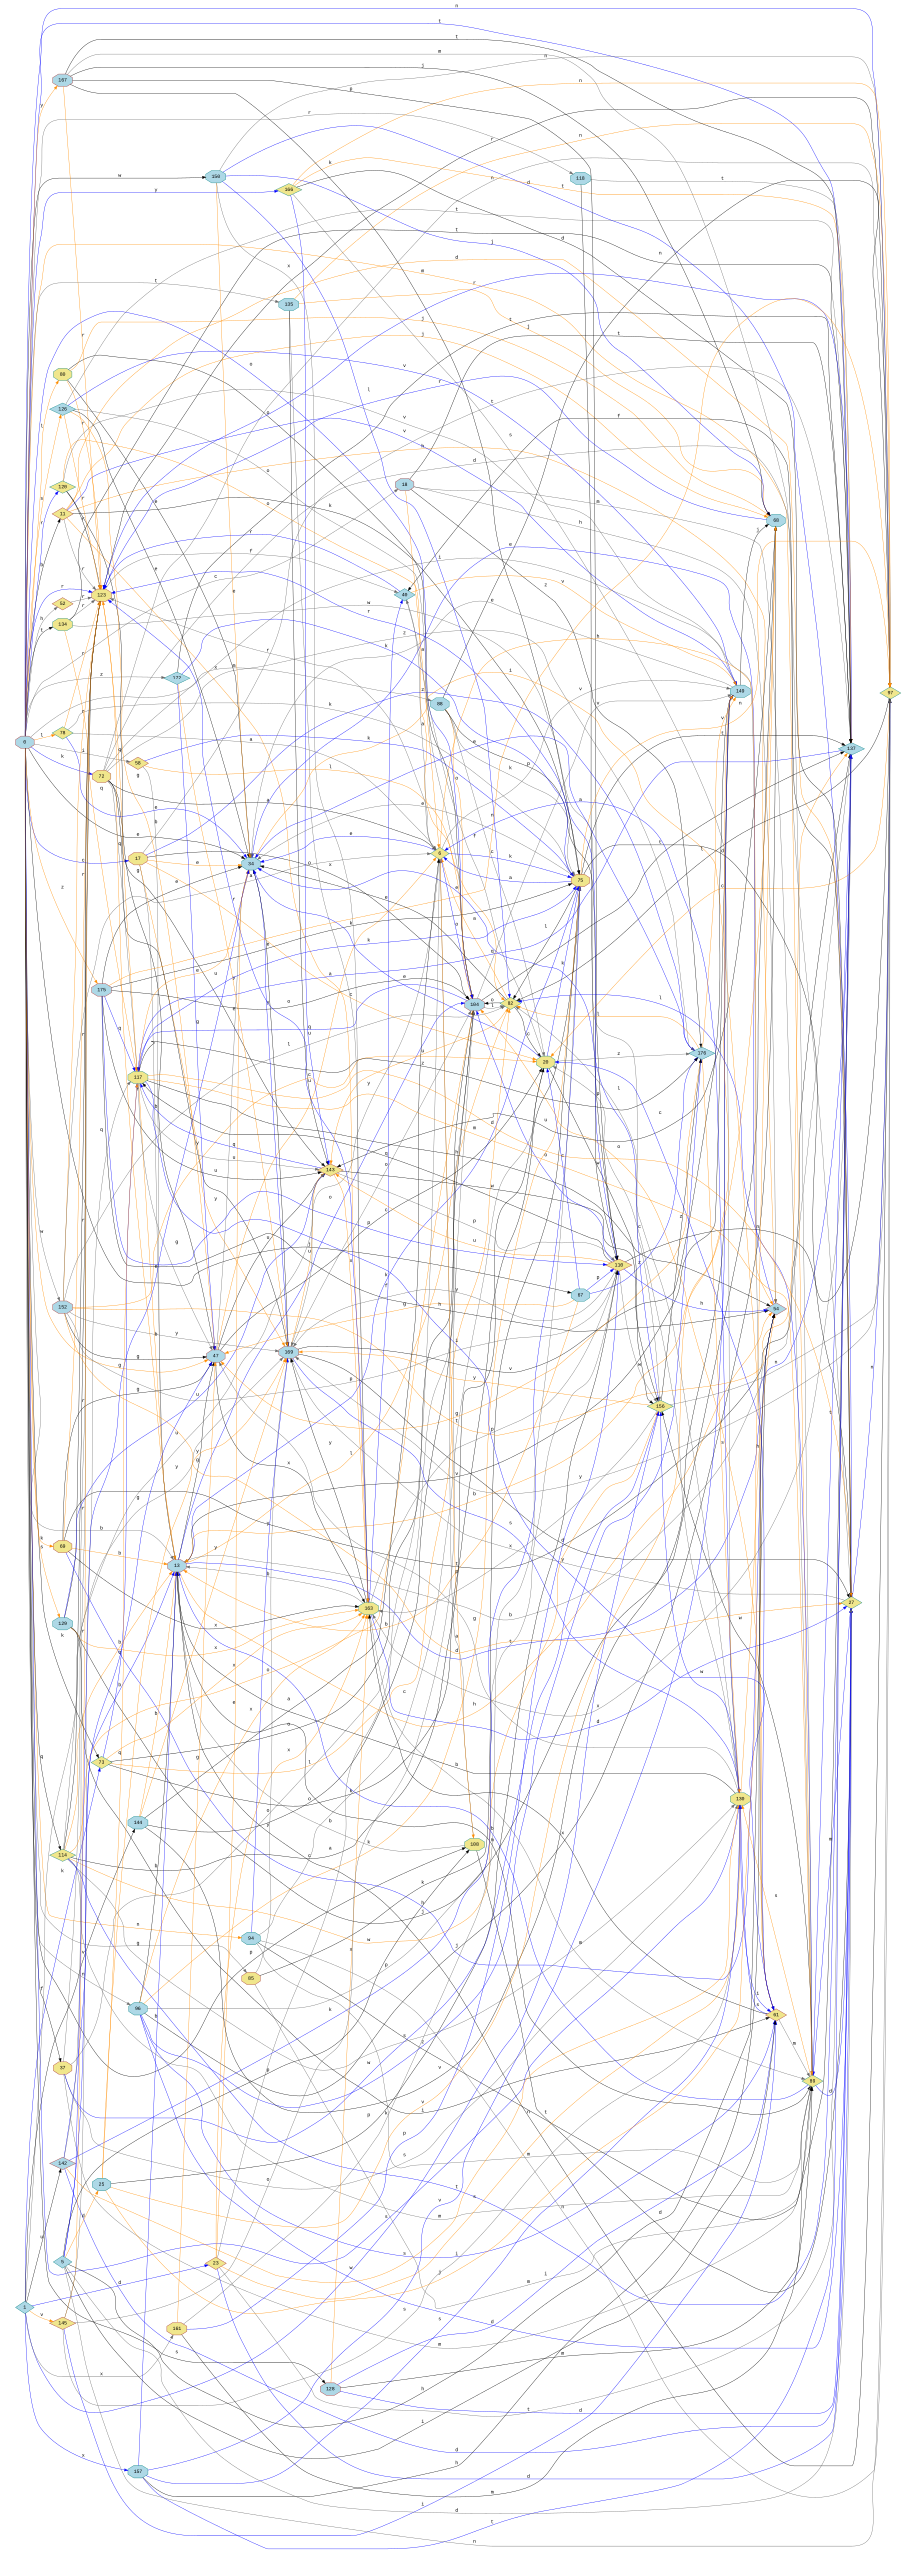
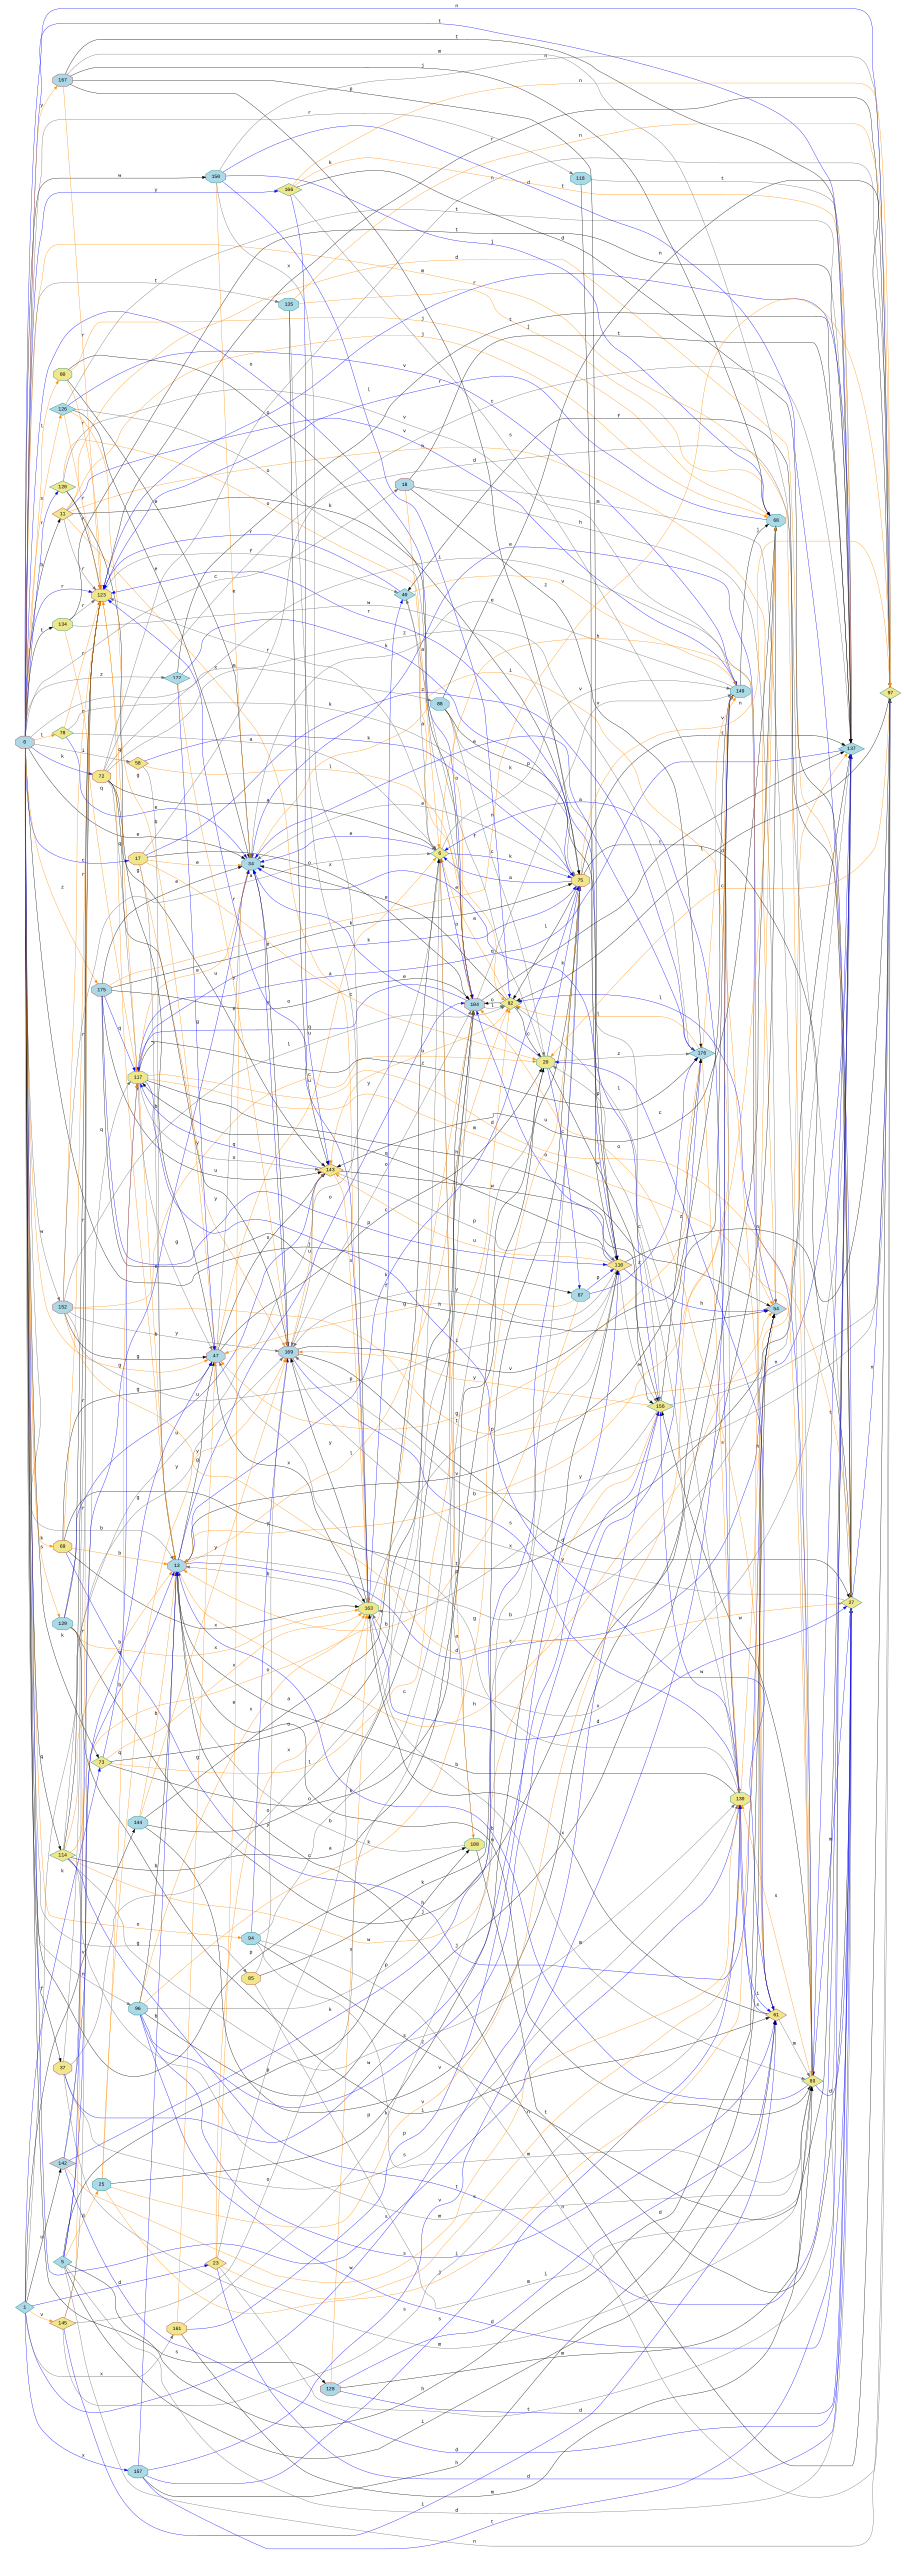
  strict digraph {
    fontname="Liberation Mono"
    rankdir=LR
    node [color=teal fillcolor=khaki fontname="Liberation Mono" shape=octagon style=filled]
    edge [color=black fontname="Liberation Mono"]
    0 [color=brown fillcolor=lightblue]
    11 [color=brown shape=diamond]
    13 [color=brown fillcolor=lightblue]
    17 [color=brown]
    18 [color=brown fillcolor=lightblue]
    34 [fillcolor=lightblue]
    37 [color=brown]
    n8 [color=brown label=85]
    47 [color=brown fillcolor=lightblue]
-   52 [color=brown shape=diamond]
    58 [color=brown shape=diamond]
    67 [fillcolor=lightblue]
    69 [color=brown]
    72 [color=brown]
    73 [shape=diamond]
    78 [shape=diamond]
    80
    88 [fillcolor=lightblue]
    89 [shape=diamond]
    94 [fillcolor=lightblue]
    96 [fillcolor=lightblue]
    97 [shape=diamond]
    104 [color=brown fillcolor=lightblue]
    108
    114 [shape=diamond]
    118 [fillcolor=lightblue]
    120 [shape=diamond]
    123 [color=brown]
    126 [fillcolor=lightblue shape=diamond]
    128 [color=brown fillcolor=lightblue]
    129 [fillcolor=lightblue]
    130
    134
    135 [fillcolor=lightblue]
    137 [fillcolor=lightblue shape=diamond]
    150 [fillcolor=lightblue]
    152 [color=brown fillcolor=lightblue]
    166 [shape=diamond]
    167 [color=brown fillcolor=lightblue]
    172 [fillcolor=lightblue shape=diamond]
    175 [color=brown fillcolor=lightblue]
    27 [shape=diamond]
    54 [color=brown fillcolor=lightblue shape=diamond]
    75 [color=brown]
    149 [fillcolor=lightblue]
    68 [fillcolor=lightblue]
    163
    82 [shape=diamond]
    169 [color=brown fillcolor=lightblue]
    20
    176 [fillcolor=lightblue shape=diamond]
    6 [shape=diamond]
    61 [color=brown shape=diamond]
    156 [shape=diamond]
    143 [color=brown shape=diamond]
    110 [color=brown shape=diamond]
    117
    40 [fillcolor=lightblue shape=diamond]
    1 [fillcolor=lightblue shape=diamond]
    23 [color=brown shape=diamond]
    142 [color=brown fillcolor=lightblue shape=diamond]
    144 [fillcolor=lightblue]
    145 [color=brown shape=diamond]
    157 [fillcolor=lightblue]
    161 [color=brown]
    5 [fillcolor=lightblue shape=diamond]
    25 [fillcolor=lightblue]
    0 -> 11 [label=b]
    0 -> 13 [color=gray40 label=b]
    0 -> 17 [color=blue label=c]
    0 -> 18 [color=gray40 label=c]
    0 -> 34 [label=e]
    0 -> 37 [label=f]
    0 -> n8 [color=gray40 label=g]
    0 -> 47 [color=darkorange label=g]
-   0 -> 52 [color=gray40 label=h]
    0 -> 58 [color=gray40 label=i]
    0 -> 67 [label=j]
    0 -> 69 [color=darkorange label=k]
    0 -> 72 [color=blue label=k]
    0 -> 73 [label=k]
    0 -> 78 [color=darkorange label=l]
    0 -> 80 [color=darkorange label=l]
    0 -> 88 [color=gray40 label=m]
    0 -> 89 [color=darkorange label=m]
    0 -> 94 [color=darkorange label=n]
    0 -> 96 [color=gray40 label=n]
    0 -> 97 [color=blue label=n]
    0 -> 104 [color=blue label=o]
    0 -> 108 [label=p]
    0 -> 114 [label=q]
    0 -> 118 [color=gray40 label=r]
    0 -> 120 [color=blue label=r]
    0 -> 123 [color=blue label=r]
    0 -> 126 [color=darkorange label=s]
    0 -> 128 [label=s]
    0 -> 129 [color=darkorange label=s]
    0 -> 130 [color=blue label=s]
    0 -> 134 [label=t]
    0 -> 135 [color=gray40 label=t]
    0 -> 137 [color=blue label=t]
    0 -> 150 [label=w]
    0 -> 152 [color=gray40 label=w]
    0 -> 166 [color=blue label=y]
    0 -> 167 [color=darkorange label=y]
    0 -> 172 [color=gray40 label=z]
    0 -> 175 [color=darkorange label=z]
    11 -> 123 [color=gray40 label=r]
    11 -> 27 [color=darkorange label=d]
    11 -> 54 [color=darkorange label=h]
    11 -> 75 [label=k]
    11 -> 149 [color=blue label=v]
    11 -> 68 [color=darkorange label=j]
    11 -> 163 [color=darkorange label=x]
    13 -> 47 [label=g]
    13 -> 89 [label=m]
    13 -> 97 [label=n]
    13 -> 104 [color=blue label=o]
    13 -> 123 [color=darkorange label=r]
    13 -> 137 [color=blue label=t]
    13 -> 54 [color=darkorange label=h]
    13 -> 75 [color=blue label=k]
    13 -> 149 [label=v]
    13 -> 82 [color=darkorange label=l]
    17 -> 13 [color=gray40 label=b]
    17 -> 34 [color=darkorange label=e]
    17 -> 104 [label=o]
    17 -> 137 [color=gray40 label=t]
    17 -> 169 [color=darkorange label=y]
    17 -> 20 [color=darkorange label=c]
    17 -> 176 [color=blue label=z]
    18 -> 89 [color=gray40 label=m]
    18 -> 137 [label=t]
    18 -> 54 [color=gray40 label=h]
    18 -> 176 [label=z]
    18 -> 6 [color=darkorange label=a]
    34 -> 169 [color=blue label=y]
    34 -> 61 [color=darkorange label=i]
    37 -> 89 [color=gray40 label=m]
    37 -> 104 [color=gray40 label=o]
    37 -> 123 [color=gray40 label=r]
    37 -> 130 [color=gray40 label=s]
    37 -> 156 [color=blue label=w]
    n8 -> 89 [color=gray40 label=m]
    n8 -> 75 [label=k]
    n8 -> 169 [color=gray40 label=y]
    47 -> 34 [color=gray40 label=e]
    47 -> 163 [label=x]
    47 -> 20 [label=c]
    47 -> 6 [color=darkorange label=a]
    47 -> 143 [label=u]
-   52 -> 123 [color=gray40 label=r]
    58 -> 13 [color=gray40 label=b]
    58 -> 75 [color=blue label=k]
    58 -> 82 [color=darkorange label=l]
    67 -> 13 [color=darkorange label=b]
    67 -> 47 [color=darkorange label=g]
-   67 -> 20 [color=blue label=c]
+   20 -> 67 [color=blue label=c]
    67 -> 176 [color=blue label=z]
    67 -> 110 [color=blue label=p]
    69 -> 13 [color=darkorange label=b]
    69 -> 47 [label=g]
    69 -> 123 [color=darkorange label=r]
    69 -> 137 [label=t]
    69 -> 54 [color=blue label=h]
    69 -> 163 [label=x]
    72 -> 97 [color=gray40 label=n]
    72 -> 27 [color=gray40 label=d]
    72 -> 169 [label=y]
    72 -> 176 [color=gray40 label=z]
    72 -> 6 [label=a]
    72 -> 61 [color=gray40 label=i]
    72 -> 143 [label=u]
    72 -> 117 [color=gray40 label=q]
    73 -> 104 [label=o]
    73 -> 75 [label=k]
    73 -> 163 [color=darkorange label=x]
    73 -> 82 [color=darkorange label=l]
    73 -> 117 [color=blue label=q]
    78 -> 34 [color=blue label=e]
    78 -> 123 [color=darkorange label=r]
    78 -> 75 [color=gray40 label=k]
    78 -> 6 [color=gray40 label=a]
    80 -> 34 [label=e]
    80 -> 104 [label=o]
    80 -> 123 [color=darkorange label=r]
    80 -> 68 [color=darkorange label=j]
    88 -> 97 [label=n]
    88 -> 104 [color=darkorange label=o]
    88 -> 75 [color=gray40 label=k]
    88 -> 20 [color=gray40 label=c]
    88 -> 110 [label=p]
    89 -> 13 [color=blue label=b]
    89 -> 130 [color=darkorange label=s]
    89 -> 137 [color=blue label=t]
    89 -> 27 [color=blue label=d]
    89 -> 82 [color=blue label=l]
    89 -> 156 [label=w]
    94 -> 89 [color=gray40 label=m]
    94 -> 97 [color=gray40 label=n]
    94 -> 137 [label=t]
    94 -> 169 [color=blue label=y]
    94 -> 20 [color=gray40 label=c]
    96 -> 13 [label=b]
    96 -> 27 [color=blue label=d]
    96 -> 75 [color=darkorange label=k]
    96 -> 68 [label=j]
    96 -> 163 [color=darkorange label=x]
    96 -> 176 [color=blue label=z]
    96 -> 61 [color=blue label=i]
    96 -> 110 [color=gray40 label=p]
    97 -> 123 [label=r]
    97 -> 82 [label=l]
    97 -> 169 [color=gray40 label=y]
    97 -> 20 [color=darkorange label=c]
    104 -> 137 [label=t]
    104 -> 149 [color=gray40 label=v]
    104 -> 82 [color=gray40 label=l]
    104 -> 117 [color=blue label=q]
    108 -> 13 [color=gray40 label=b]
    108 -> 27 [label=d]
    108 -> 6 [color=gray40 label=a]
    114 -> 13 [color=darkorange label=b]
    114 -> 89 [color=gray40 label=m]
    114 -> 104 [color=darkorange label=o]
    114 -> 123 [label=r]
    114 -> 130 [color=gray40 label=s]
    114 -> 137 [color=blue label=t]
    114 -> 169 [color=gray40 label=y]
    114 -> 20 [label=c]
    114 -> 156 [color=darkorange label=w]
    118 -> 137 [color=gray40 label=t]
    118 -> 110 [label=p]
    120 -> 47 [label=g]
    120 -> 104 [color=darkorange label=o]
    120 -> 123 [label=r]
    120 -> 149 [color=gray40 label=v]
    123 -> 117 [color=darkorange label=q]
    123 -> 40 [color=gray40 label=f]
    126 -> 34 [label=e]
    126 -> 47 [color=darkorange label=g]
    126 -> 104 [color=gray40 label=o]
    126 -> 123 [color=darkorange label=r]
    126 -> 137 [color=gray40 label=t]
    126 -> 149 [color=blue label=v]
    128 -> 89 [label=m]
    128 -> 27 [color=blue label=d]
    128 -> 163 [color=darkorange label=x]
    128 -> 61 [color=blue label=i]
    129 -> 123 [label=r]
    129 -> 68 [label=j]
    129 -> 163 [color=darkorange label=x]
    129 -> 61 [label=i]
    129 -> 143 [color=blue label=u]
    130 -> 13 [label=b]
    130 -> 47 [color=gray40 label=g]
    130 -> 54 [color=darkorange label=h]
    130 -> 82 [color=gray40 label=l]
    130 -> 20 [color=gray40 label=c]
    130 -> 6 [color=blue label=a]
    130 -> 61 [color=blue label=i]
    130 -> 156 [color=blue label=w]
    134 -> 123 [color=gray40 label=r]
    134 -> 137 [label=t]
    134 -> 156 [color=gray40 label=w]
    134 -> 117 [color=darkorange label=q]
    135 -> 97 [color=darkorange label=n]
    135 -> 68 [color=darkorange label=j]
    135 -> 163 [color=gray40 label=x]
    135 -> 143 [label=u]
    137 -> 13 [color=gray40 label=b]
    137 -> 123 [color=blue label=r]
    137 -> 163 [color=gray40 label=x]
    137 -> 117 [color=blue label=q]
    150 -> 34 [color=darkorange label=e]
    150 -> 97 [color=gray40 label=n]
    150 -> 27 [color=blue label=d]
    150 -> 68 [color=blue label=j]
    150 -> 163 [color=gray40 label=x]
    150 -> 82 [color=blue label=l]
    152 -> 47 [label=g]
    152 -> 123 [color=darkorange label=r]
    152 -> 137 [color=darkorange label=t]
    152 -> 27 [color=darkorange label=d]
    152 -> 82 [color=gray40 label=l]
    152 -> 169 [color=gray40 label=y]
    152 -> 20 [color=darkorange label=c]
    152 -> 6 [color=gray40 label=a]
    152 -> 110 [color=gray40 label=p]
    166 -> 97 [color=darkorange label=n]
    166 -> 130 [color=gray40 label=s]
    166 -> 137 [color=darkorange label=t]
    166 -> 27 [label=d]
    166 -> 143 [color=blue label=u]
    167 -> 89 [color=gray40 label=m]
    167 -> 123 [color=darkorange label=r]
    167 -> 137 [label=t]
    167 -> 75 [label=k]
    167 -> 68 [label=j]
    167 -> 110 [label=p]
    172 -> 47 [color=blue label=g]
    172 -> 137 [label=t]
    172 -> 75 [color=blue label=k]
    172 -> 169 [color=darkorange label=y]
    175 -> 34 [label=e]
    175 -> 97 [color=darkorange label=n]
    175 -> 104 [label=o]
    175 -> 54 [label=h]
    175 -> 75 [label=k]
    175 -> 143 [label=u]
    175 -> 110 [color=blue label=p]
    175 -> 117 [color=blue label=q]
    27 -> 89 [color=blue label=m]
    27 -> 97 [color=blue label=n]
    27 -> 169 [color=gray40 label=y]
    27 -> 40 [label=f]
    54 -> 34 [color=blue label=e]
    75 -> 34 [color=gray40 label=e]
    75 -> 97 [color=darkorange label=n]
    75 -> 137 [label=t]
    75 -> 27 [label=d]
    75 -> 82 [label=l]
    75 -> 6 [color=blue label=a]
    149 -> 34 [color=gray40 label=e]
    149 -> 68 [label=j]
    68 -> 13 [color=darkorange label=b]
    68 -> 123 [color=blue label=r]
    68 -> 143 [label=u]
    163 -> 13 [color=gray40 label=b]
    163 -> 89 [color=gray40 label=m]
    163 -> 123 [color=blue label=r]
    163 -> 27 [color=blue label=d]
    163 -> 169 [label=y]
    163 -> 110 [color=gray40 label=p]
    163 -> 40 [color=blue label=f]
    82 -> 34 [label=e]
    82 -> 104 [label=o]
    82 -> 20 [label=c]
    82 -> 6 [color=darkorange label=a]
    82 -> 143 [color=darkorange label=u]
    169 -> 34 [label=e]
    169 -> 104 [color=gray40 label=o]
    169 -> 130 [color=blue label=s]
    169 -> 27 [label=d]
    169 -> 149 [label=v]
    169 -> 143 [color=darkorange label=u]
    20 -> 34 [color=blue label=e]
    20 -> 75 [color=blue label=k]
    20 -> 176 [color=gray40 label=z]
    20 -> 156 [label=w]
    20 -> 40 [color=gray40 label=f]
    176 -> 34 [color=blue label=e]
    176 -> 47 [color=darkorange label=g]
    176 -> 130 [color=darkorange label=s]
    176 -> 149 [color=darkorange label=v]
    176 -> 82 [color=darkorange label=l]
    6 -> 34 [color=blue label=e]
    6 -> 104 [color=blue label=o]
    6 -> 108 [color=darkorange label=p]
    6 -> 123 [color=gray40 label=r]
    6 -> 54 [color=darkorange label=h]
    6 -> 75 [color=blue label=k]
    6 -> 149 [color=gray40 label=v]
    6 -> 169 [color=gray40 label=y]
    61 -> 89 [color=gray40 label=m]
    61 -> 104 [color=darkorange label=o]
    61 -> 130 [color=blue label=s]
    61 -> 163 [label=x]
    61 -> 20 [color=blue label=c]
    156 -> 34 [color=blue label=e]
    156 -> 97 [color=gray40 label=n]
    156 -> 163 [color=gray40 label=x]
    156 -> 169 [color=darkorange label=y]
    156 -> 176 [label=z]
    143 -> 163 [color=darkorange label=x]
    143 -> 156 [label=w]
    143 -> 110 [color=gray40 label=p]
    143 -> 117 [color=blue label=q]
    110 -> 97 [label=n]
    110 -> 104 [color=blue label=o]
    110 -> 123 [color=blue label=r]
    110 -> 54 [color=blue label=h]
    110 -> 169 [color=gray40 label=y]
    110 -> 156 [color=gray40 label=w]
    110 -> 143 [color=darkorange label=u]
    110 -> 117 [label=q]
    117 -> 13 [color=darkorange label=b]
    117 -> 34 [color=darkorange label=e]
    117 -> 47 [color=gray40 label=g]
    117 -> 89 [color=darkorange label=m]
    117 -> 27 [color=darkorange label=d]
    117 -> 54 [label=h]
    117 -> 75 [color=blue label=k]
    117 -> 176 [label=z]
    117 -> 61 [color=blue label=i]
    117 -> 143 [color=gray40 label=u]
    40 -> 123 [color=blue label=r]
    40 -> 149 [color=darkorange label=v]
    40 -> 6 [color=gray40 label=a]
    1 -> 73 [color=blue label=k]
    1 -> 156 [color=blue label=w]
    1 -> 143 [color=gray40 label=u]
    1 -> 23 [color=blue label=d]
    1 -> 142 [label=u]
    1 -> 144 [label=v]
    1 -> 145 [color=darkorange label=v]
    1 -> 157 [color=blue label=x]
    1 -> 161 [color=gray40 label=x]
    23 -> 34 [color=darkorange label=e]
    23 -> 130 [color=darkorange label=s]
    23 -> 137 [color=gray40 label=t]
    23 -> 27 [color=blue label=d]
    23 -> 163 [color=darkorange label=x]
    23 -> 6 [color=gray40 label=a]
    142 -> 13 [color=blue label=b]
    142 -> 123 [color=gray40 label=r]
    142 -> 130 [color=darkorange label=s]
    142 -> 27 [color=blue label=d]
    142 -> 75 [color=blue label=k]
    144 -> 13 [color=darkorange label=b]
    144 -> 104 [label=o]
    144 -> 149 [label=v]
    144 -> 169 [color=darkorange label=y]
    144 -> 6 [label=a]
    145 -> 104 [color=gray40 label=o]
    145 -> 123 [color=darkorange label=r]
    145 -> 130 [color=gray40 label=s]
    145 -> 61 [color=blue label=i]
    145 -> 117 [color=gray40 label=q]
    157 -> 13 [color=blue label=b]
    157 -> 130 [color=blue label=s]
    157 -> 137 [color=blue label=t]
    157 -> 54 [label=h]
    157 -> 149 [color=blue label=v]
    161 -> 47 [color=darkorange label=g]
    161 -> 89 [label=m]
    161 -> 75 [color=gray40 label=k]
    161 -> 110 [color=blue label=p]
    5 -> 34 [color=blue label=e]
    5 -> 47 [color=blue label=g]
    5 -> 97 [color=gray40 label=n]
    5 -> 108 [label=p]
    5 -> 27 [color=gray40 label=d]
    5 -> 54 [label=h]
    5 -> 61 [label=i]
    5 -> 25 [color=darkorange label=d]
    25 -> 149 [color=darkorange label=v]
    25 -> 68 [color=darkorange label=j]
    25 -> 169 [color=darkorange label=y]
    25 -> 110 [label=p]
    25 -> 117 [color=darkorange label=q]
  }
